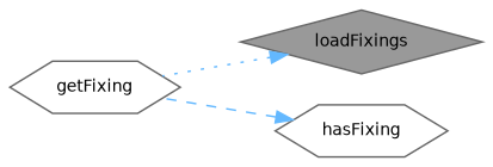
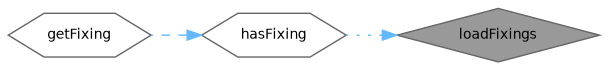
  digraph {
    rankdir=RL
    node [color=grey40 fillcolor=white fontname=Helvetica fontsize=10 shape=hexagon style=filled]
    edge [color=steelblue1 dir=back fontname=Helvetica fontsize=10 labelfontname=Helvetica labelfontsize=10]
    n1 [color=gray40 fillcolor=grey60 fontcolor=black height=0.2 label=loadFixings shape=diamond width=0.4]
    n2 [height=0.2 label=getFixing width=0.4]
    n3 [height=0.2 label=hasFixing width=0.4]
-   n1 -> n2 [style=dotted]
+   n1 -> n3 [style=dotted]
    n3 -> n2 [style=dashed]
  }
